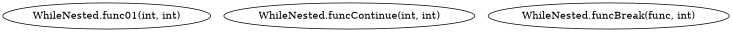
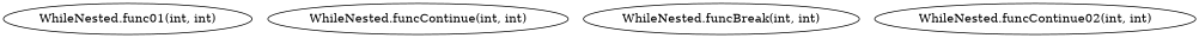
  digraph {
    n1 [label="WhileNested.func01(int, int)"]
    n2 [label="WhileNested.funcContinue(int, int)"]
-   n3 [label="WhileNested.funcBreak(func, int)"]
+   n3 [label="WhileNested.funcBreak(int, int)"]
+   n4 [label="WhileNested.funcContinue02(int, int)"]
  }
